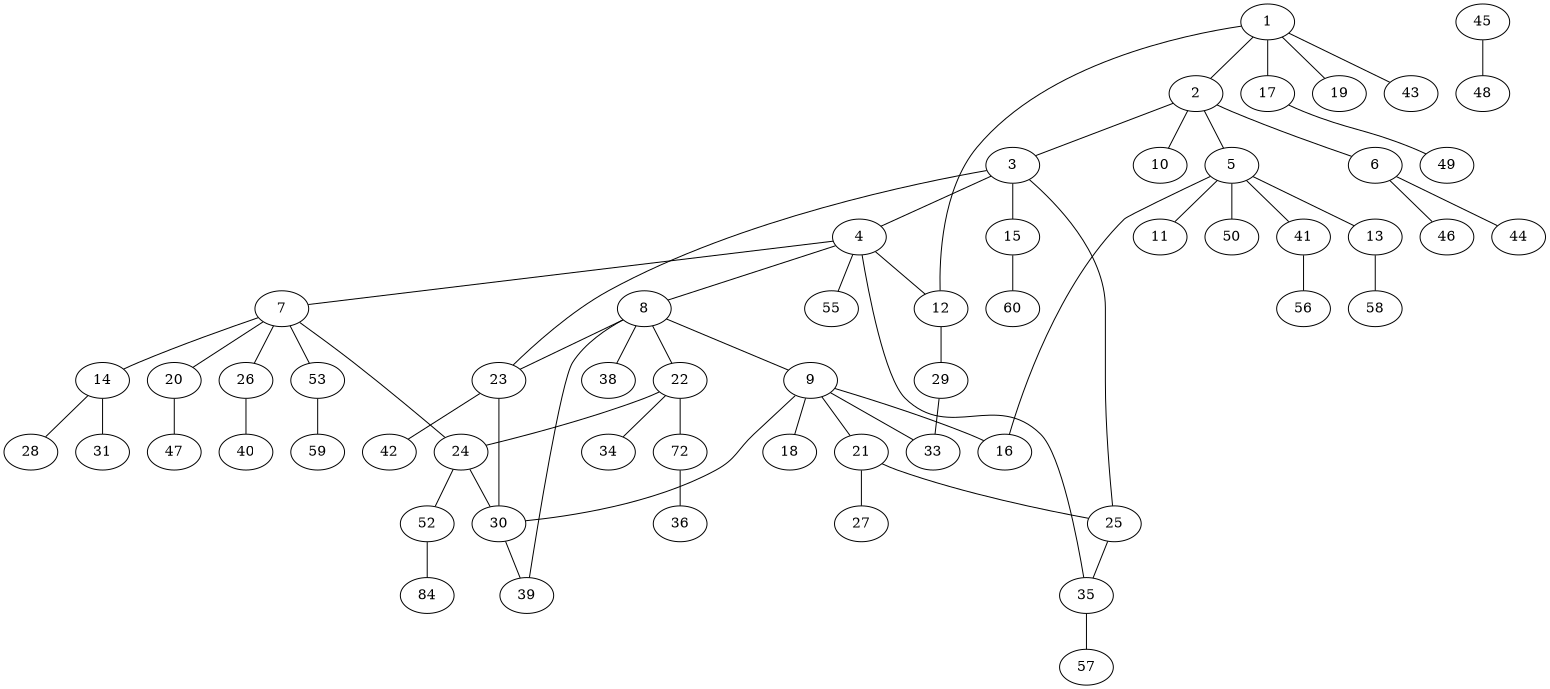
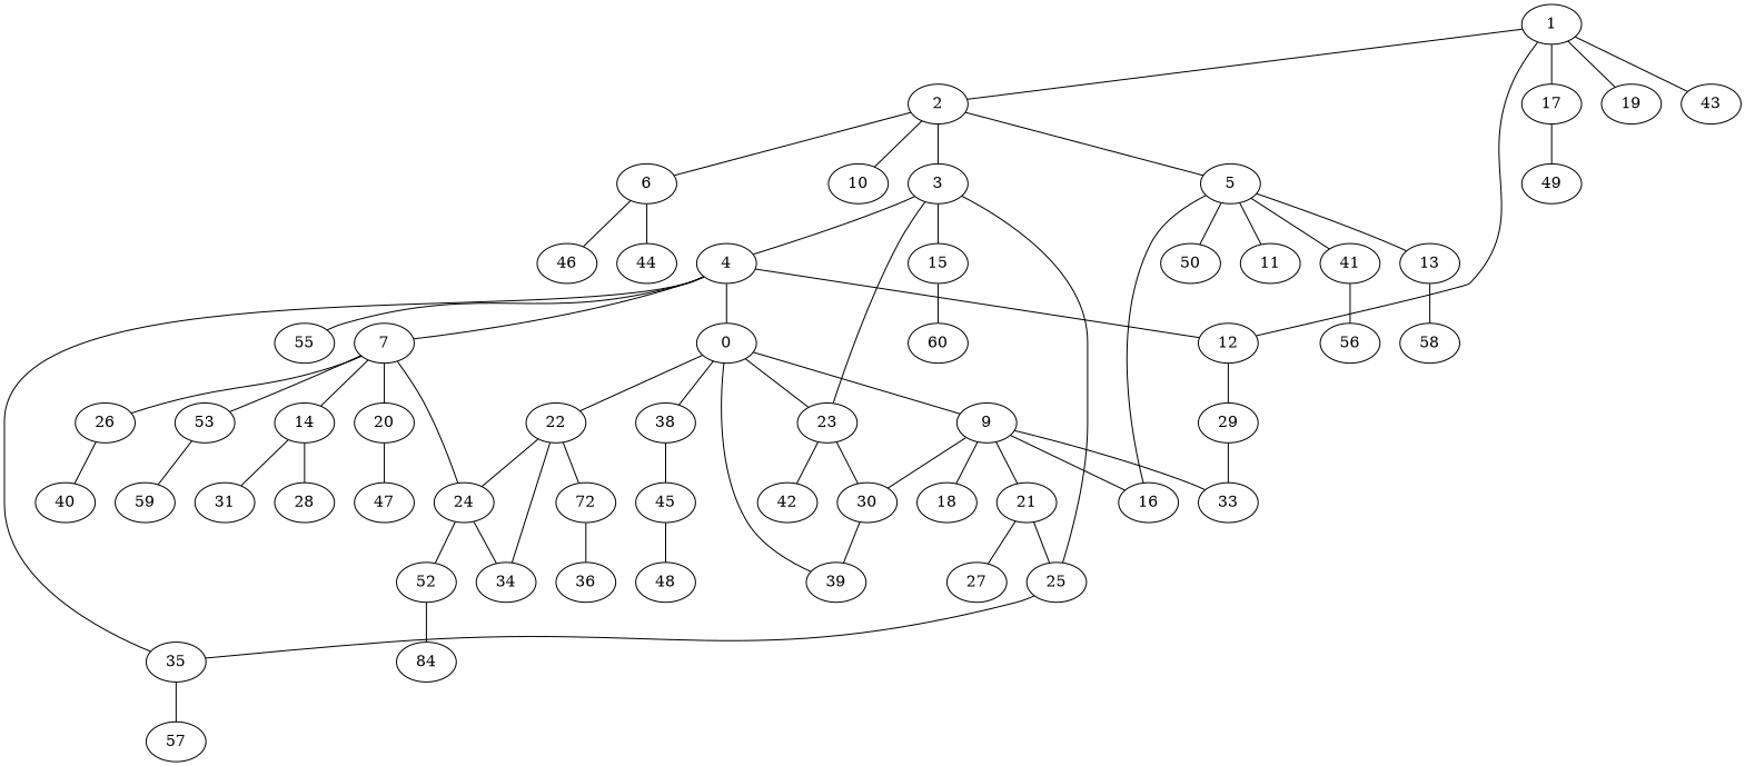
  graph {
    1
    2
    12
    17
    19
    43
    3
    5
    6
    10
    29
    49
    4
    15
    23
    25
    11
    13
    16
    41
    50
    44
    46
    33
    7
-   8
+   8 [label=0]
    35
    55
    60
    30
    42
    58
    56
    14
    20
    24
    26
    53
    9
    22
    38
    39
    57
    28
    31
    47
    52
    40
    59
    18
    21
    n52 [label=72]
    34
    45
    n55 [label=84]
    27
    36
    48
    1 -- 2
    1 -- 12
    1 -- 17
    1 -- 19
    1 -- 43
    2 -- 3
    2 -- 5
    2 -- 6
    2 -- 10
    12 -- 29
    17 -- 49
    3 -- 4
    3 -- 15
    3 -- 23
    3 -- 25
    5 -- 11
    5 -- 13
    5 -- 16
    5 -- 41
    5 -- 50
    6 -- 44
    6 -- 46
    29 -- 33
    4 -- 12
    4 -- 7
    4 -- 8
    4 -- 35
    4 -- 55
    15 -- 60
    23 -- 30
    23 -- 42
    25 -- 35
    13 -- 58
    41 -- 56
    7 -- 14
    7 -- 20
    7 -- 24
    7 -- 26
    7 -- 53
    8 -- 23
    8 -- 9
    8 -- 22
    8 -- 38
    8 -- 39
    35 -- 57
    30 -- 39
    14 -- 28
    14 -- 31
    20 -- 47
-   24 -- 30
+   24 -- 34
    24 -- 52
    26 -- 40
    53 -- 59
    9 -- 16
    9 -- 33
    9 -- 30
    9 -- 18
    9 -- 21
    22 -- 24
    22 -- n52
    22 -- 34
+   38 -- 45
    52 -- n55
    21 -- 25
    21 -- 27
    n52 -- 36
    45 -- 48
  }
